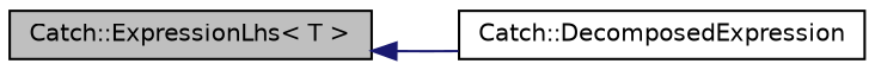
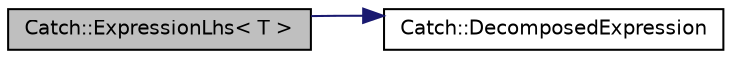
  digraph {
    rankdir=LR
    node [color=black fontname=Helvetica fontsize=10 shape=record style=filled]
    n1 [fillcolor=grey75 fontcolor=black height=0.2 label="Catch::ExpressionLhs\< T \>" width=0.4]
    n2 [fillcolor=white height=0.2 label="Catch::DecomposedExpression" width=0.4]
-   n1 -> n2 [color=midnightblue dir=back fontname=Helvetica fontsize=10 labelfontname=Helvetica labelfontsize=10 style=solid]
+   n2 -> n1 [color=midnightblue dir=back fontname=Helvetica fontsize=10 labelfontname=Helvetica labelfontsize=10 style=solid]
  }
